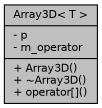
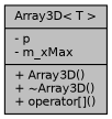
  digraph {
-   n1 [color=black fillcolor=grey75 fontcolor=black fontname=Helvetica fontsize=10 height=0.2 label="{Array3D\< T \>\n|- p\l- m_operator\l|+ Array3D()\l+ ~Array3D()\l+ operator[]()\l}" shape=record style=filled width=0.4]
+   n1 [color=black fillcolor=grey75 fontcolor=black fontname=Helvetica fontsize=10 height=0.2 label="{Array3D\< T \>\n|- p\l- m_xMax\l|+ Array3D()\l+ ~Array3D()\l+ operator[]()\l}" shape=record style=filled width=0.4]
  }
